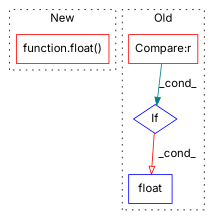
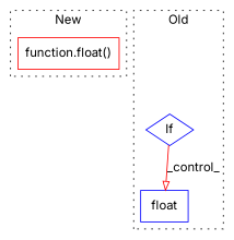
  digraph {
    fontname=Inter
    node [color=red fontname=Inter shape=box]
    edge [fontname=Inter]
    n1 [a=75 l="6,1" label="function.float()" s="6211,6272"]
    n2 [a=94 color=blue l=5 label=float s=11197]
    n3 [a=96 color=blue l=3 label=If s=10302 shape=diamond]
-   n4 [a=40 l=29 label="Compare:r" s=10326]
    subgraph cluster_1 {
      label=New
      style=dotted
      n1
    }
    subgraph cluster_2 {
      label=Old
      style=dotted
      n2
      n3
-     n4
    }
-   n3 -> n2 [arrowhead=onormal color=red label=_cond_]
-   n4 -> n3 [arrowhead=normal color=teal label=_cond_]
+   n3 -> n2 [arrowhead=onormal color=red label=_control_]
  }
